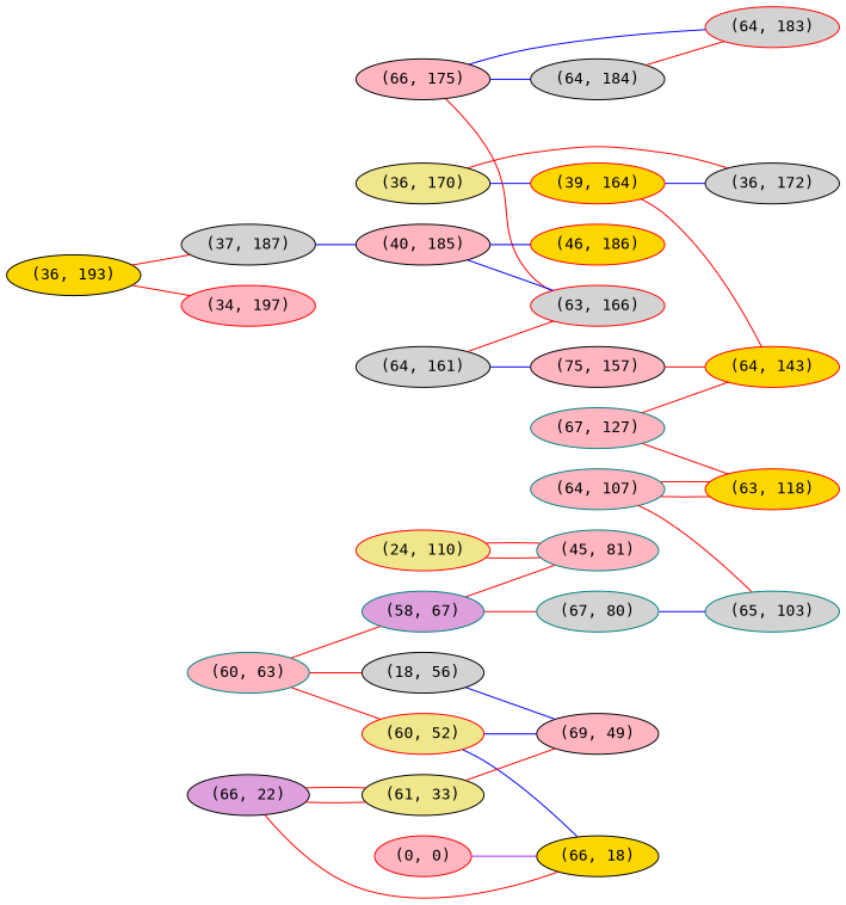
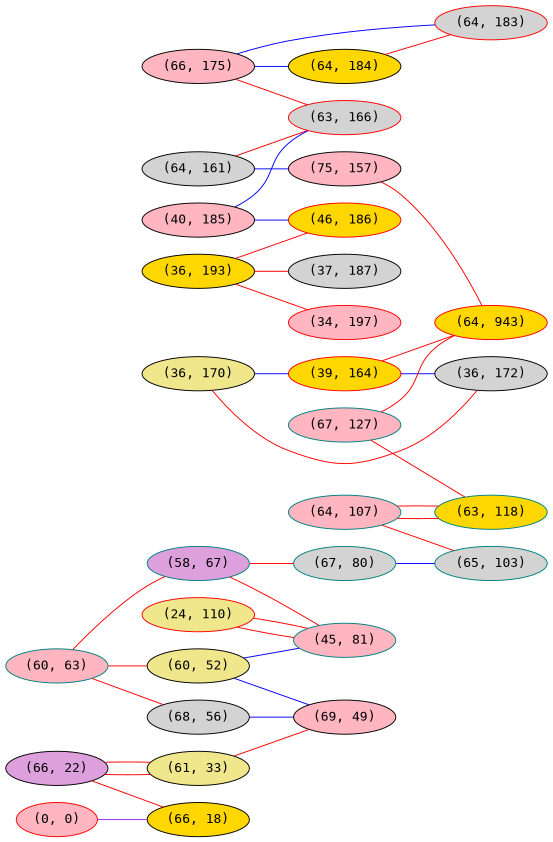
  graph {
    fontname="DejaVu Sans Mono"
    rankdir=LR
    node [color=black fillcolor=lightpink fontname="DejaVu Sans Mono" style=filled]
    edge [color=red fontname="DejaVu Sans Mono" weight=1]
    "(64, 161)" [fillcolor=lightgrey]
    "(63, 166)" [color=red fillcolor=lightgrey]
    n3 [label="(75, 157)"]
-   "(64, 143)" [color=red fillcolor=gold]
+   "(64, 143)" [color=red fillcolor=gold label="(64, 943)"]
    "(36, 170)" [fillcolor=khaki]
    "(39, 164)" [color=red fillcolor=gold]
    "(36, 172)" [fillcolor=lightgrey]
    "(60, 63)" [color=teal]
-   "(68, 56)" [fillcolor=lightgrey label="(18, 56)"]
+   "(68, 56)" [fillcolor=lightgrey]
    "(58, 67)" [color=teal fillcolor=plum]
-   "(60, 52)" [color=red fillcolor=khaki]
+   "(60, 52)" [fillcolor=khaki]
    n12 [label="(69, 49)"]
    "(67, 80)" [color=teal fillcolor=lightgrey]
    "(45, 81)" [color=teal]
    "(66, 18)" [fillcolor=gold]
    "(65, 103)" [color=teal fillcolor=lightgrey]
    "(67, 127)" [color=teal]
-   "(63, 118)" [color=red fillcolor=gold]
+   "(63, 118)" [color=teal fillcolor=gold]
    "(64, 107)" [color=teal]
    "(66, 175)"
-   "(64, 184)" [fillcolor=lightgrey]
+   "(64, 184)" [fillcolor=gold]
    "(64, 183)" [color=red fillcolor=lightgrey]
    "(36, 193)" [fillcolor=gold]
    "(37, 187)" [fillcolor=lightgrey]
    "(46, 186)" [color=red fillcolor=gold]
    "(34, 197)" [color=red]
    "(40, 185)"
    n28 [fillcolor=plum label="(66, 22)"]
    "(61, 33)" [fillcolor=khaki]
    "(0, 0)" [color=red]
    "(24, 110)" [color=red fillcolor=khaki]
    "(64, 161)" -- "(63, 166)"
    "(64, 161)" -- n3 [color=blue weight=3]
    n3 -- "(64, 143)"
    "(36, 170)" -- "(39, 164)" [color=blue weight=3]
    "(36, 170)" -- "(36, 172)"
    "(39, 164)" -- "(64, 143)"
    "(39, 164)" -- "(36, 172)" [color=blue weight=3]
    "(60, 63)" -- "(68, 56)"
    "(60, 63)" -- "(58, 67)"
    "(60, 63)" -- "(60, 52)"
    "(68, 56)" -- n12 [color=blue weight=3]
    "(58, 67)" -- "(67, 80)"
    "(58, 67)" -- "(45, 81)"
    "(60, 52)" -- n12 [color=blue weight=3]
-   "(60, 52)" -- "(66, 18)" [color=blue weight=3]
+   "(60, 52)" -- "(45, 81)" [color=blue weight=3]
    "(67, 80)" -- "(65, 103)" [color=blue weight=3]
    "(67, 127)" -- "(64, 143)"
    "(67, 127)" -- "(63, 118)"
    "(64, 107)" -- "(65, 103)"
    "(64, 107)" -- "(63, 118)"
    "(64, 107)" -- "(63, 118)"
    "(66, 175)" -- "(63, 166)"
    "(66, 175)" -- "(64, 184)" [color=blue weight=3]
    "(66, 175)" -- "(64, 183)" [color=blue weight=3]
    "(64, 184)" -- "(64, 183)"
    "(36, 193)" -- "(37, 187)"
+   "(36, 193)" -- "(46, 186)"
    "(36, 193)" -- "(34, 197)"
-   "(37, 187)" -- "(40, 185)" [color=blue weight=3]
    "(40, 185)" -- "(63, 166)" [color=blue]
    "(40, 185)" -- "(46, 186)" [color=blue weight=3]
    n28 -- "(66, 18)"
    n28 -- "(61, 33)"
    n28 -- "(61, 33)"
    "(61, 33)" -- n12
    "(0, 0)" -- "(66, 18)" [color=purple weight=4]
    "(24, 110)" -- "(45, 81)"
    "(24, 110)" -- "(45, 81)"
  }
